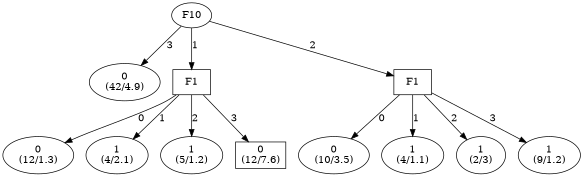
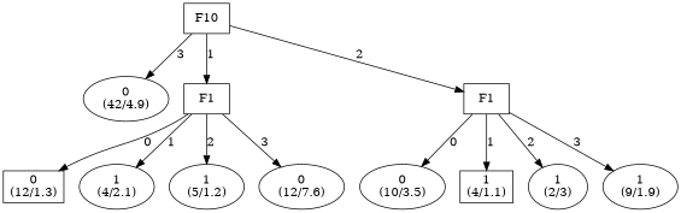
  digraph {
    node [shape=ellipse]
-   n1 [label="F10\n"]
+   n1 [label="F10\n" shape=box]
    n2 [label="0\n(42/4.9)"]
    n3 [label="F1\n" shape=box]
    n4 [label="F1\n" shape=box]
-   n5 [label="0\n(12/1.3)"]
+   n5 [label="0\n(12/1.3)" shape=box]
    n6 [label="1\n(4/2.1)"]
    n7 [label="1\n(5/1.2)"]
-   n8 [label="0\n(12/7.6)" shape=box]
+   n8 [label="0\n(12/7.6)"]
    n9 [label="0\n(10/3.5)"]
-   n10 [label="1\n(4/1.1)"]
+   n10 [label="1\n(4/1.1)" shape=box]
    n11 [label="1\n(2/3)"]
-   n12 [label="1\n(9/1.2)"]
+   n12 [label="1\n(9/1.9)"]
    n1 -> n2 [label=3]
    n1 -> n3 [label=1]
    n1 -> n4 [label=2]
    n3 -> n5 [label=0]
    n3 -> n6 [label=1]
    n3 -> n7 [label=2]
    n3 -> n8 [label=3]
    n4 -> n9 [label=0]
    n4 -> n10 [label=1]
    n4 -> n11 [label=2]
    n4 -> n12 [label=3]
  }
